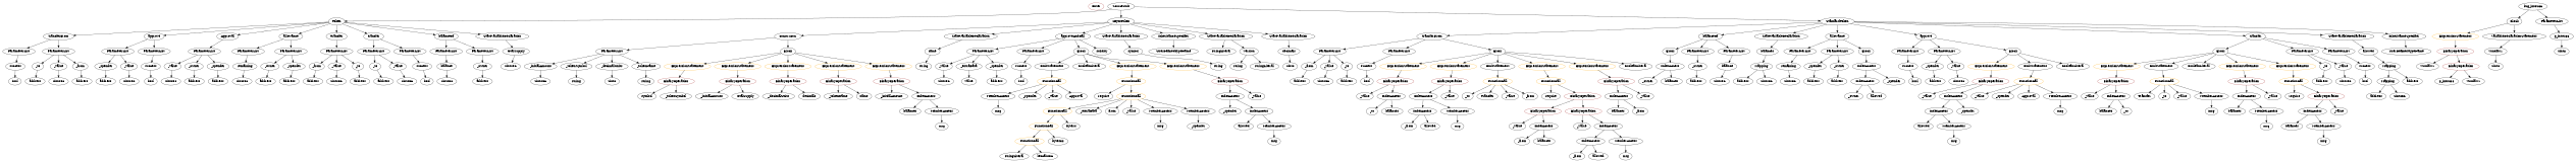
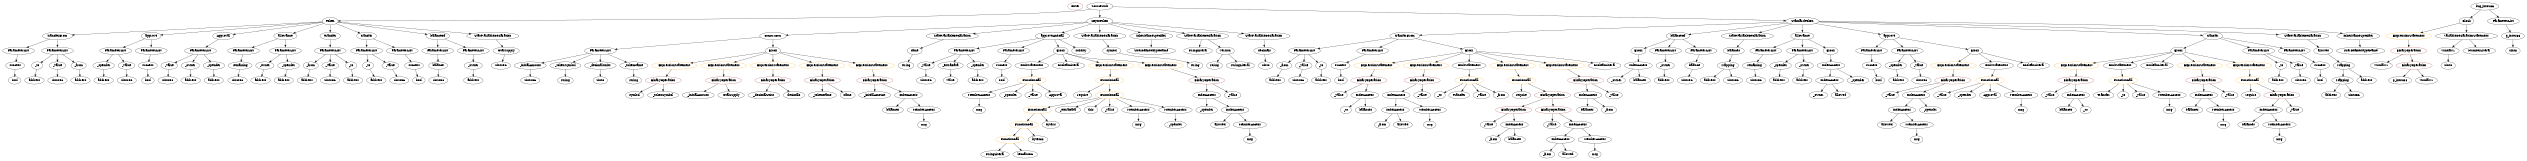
  strict digraph {
    node [color=black]
    Enter [color=brown height=0.5 width=0.83628]
    n2 [height=0.5 label=balances width=1.1828]
    n3 [height=0.5 label=_initialAmount width=1.7927]
    n4 [height=0.5 label=uint256 width=1.0442]
    n5 [height=0.5 label=_from width=0.93331]
    n6 [height=0.5 label=address width=1.0996]
    n7 [color=orange height=0.5 label=ExpressionStatement width=2.458]
    n8 [color=brown height=0.5 label=BinaryOperation width=1.9867]
    n9 [height=0.5 label=_value width=0.96103]
    n10 [height=0.5 label=IndexAccess width=1.6402]
    n11 [height=0.5 label=balances width=1.1828]
    n12 [height=0.5 label=_to width=0.75]
    n13 [height=0.5 label=bool width=0.76697]
    n14 [height=0.5 label=_spender width=1.2521]
    n15 [height=0.5 label=address width=1.0996]
    n16 [height=0.5 label=ParameterList width=1.7095]
    n17 [height=0.5 label=success width=1.1135]
    n18 [height=0.5 label=bool width=0.76697]
    n19 [height=0.5 label=ParameterList width=1.7095]
    n20 [height=0.5 label=_tokenSymbol width=1.8065]
    n21 [height=0.5 label=_decimalUnits width=1.765]
    n22 [height=0.5 label=_tokenName width=1.5986]
    n23 [height=0.5 label=string width=0.864]
    n24 [height=0.5 label=uint8 width=0.7947]
    n25 [height=0.5 label=string width=0.864]
    n26 [height=0.5 label=_value width=0.96103]
    n27 [height=0.5 label=uint256 width=1.0442]
    n28 [height=0.5 label=transferFrom width=1.6402]
    n29 [height=0.5 label=ParameterList width=1.7095]
    n30 [height=0.5 label=ParameterList width=1.7095]
    n31 [height=0.5 label=success width=1.1135]
    n32 [height=0.5 label=_to width=0.75]
    n33 [height=0.5 label=_value width=0.96103]
    n34 [height=0.5 label=_from width=0.93331]
    n35 [height=0.5 label=bool width=0.76697]
    n36 [height=0.5 label=address width=1.0996]
    n37 [height=0.5 label=uint256 width=1.0442]
    n38 [height=0.5 label=address width=1.0996]
    n39 [height=0.5 label=uint8 width=0.7947]
    n40 [height=0.5 label=_value width=0.96103]
    n41 [height=0.5 label=balance width=1.0719]
    n42 [height=0.5 label=uint256 width=1.0442]
    n43 [height=0.5 label=address width=1.0996]
    n44 [height=0.5 label=constructor width=1.4877]
    n45 [height=0.5 label=Block width=0.90558]
    n46 [color=orange height=0.5 label=ExpressionStatement width=2.458]
    n47 [color=orange height=0.5 label=ExpressionStatement width=2.458]
    n48 [color=orange height=0.5 label=ExpressionStatement width=2.458]
    n49 [color=orange height=0.5 label=ExpressionStatement width=2.458]
    n50 [color=orange height=0.5 label=ExpressionStatement width=2.458]
    n51 [color=brown height=0.5 label=BinaryOperation width=1.9867]
    n52 [color=brown height=0.5 label=BinaryOperation width=1.9867]
    n53 [color=brown height=0.5 label=BinaryOperation width=1.9867]
    n54 [color=brown height=0.5 label=BinaryOperation width=1.9867]
    n55 [color=brown height=0.5 label=BinaryOperation width=1.9867]
    n56 [height=0.5 label=balances width=1.1828]
    n57 [height=0.5 label=Mapping width=1.2105]
    n58 [height=0.5 label=uint256 width=1.0442]
    n59 [height=0.5 label=require width=1.0026]
    n60 [height=0.5 label=balance width=1.0719]
    n61 [height=0.5 label=uint256 width=1.0442]
    n62 [height=0.5 label=allowed width=1.0858]
    n63 [height=0.5 label=bool width=0.76697]
    n64 [height=0.5 label=Transfer width=1.1689]
    n65 [color=orange height=0.5 label=FunctionCall width=1.6125]
    n66 [height=0.5 label=stringLiteral width=1.5016]
    n67 [height=0.5 label=keccak256 width=1.3907]
    n68 [height=0.5 label=_value width=0.96103]
    n69 [height=0.5 label=uint256 width=1.0442]
    n70 [height=0.5 label=ParameterList width=1.7095]
    n71 [height=0.5 label=remaining width=1.2798]
    n72 [height=0.5 label=uint256 width=1.0442]
    n73 [height=0.5 label=_from width=0.93331]
    n74 [height=0.5 label=address width=1.0996]
    n75 [height=0.5 label=success width=1.1135]
    n76 [height=0.5 label=bool width=0.76697]
    n77 [height=0.5 label=UserDefinedTypeName width=2.7214]
    n78 [height=0.5 label=EmitStatement width=1.7788]
    n79 [color=orange height=0.5 label=FunctionCall width=1.6125]
    n80 [height=0.5 label=MemberAccess width=1.9174]
    n81 [height=0.5 label=_spender width=1.2521]
    n82 [height=0.5 label=_value width=0.96103]
    n83 [height=0.5 label=Approval width=1.266]
    n84 [height=0.5 label=msg width=0.75]
    n85 [color=orange height=0.5 label=FunctionCall width=1.6125]
    n86 [color=orange height=0.5 label=FunctionCall width=1.6125]
    n87 [height=0.5 label=bytes4 width=0.97489]
    n88 [height=0.5 label=bytes32 width=1.0996]
    n89 [height=0.5 label=approve width=1.1412]
    n90 [height=0.5 label=ParameterList width=1.7095]
    n91 [height=0.5 label=ParameterList width=1.7095]
    n92 [height=0.5 label=_spender width=1.2521]
    n93 [height=0.5 label=_value width=0.96103]
    n94 [height=0.5 label=success width=1.1135]
    n95 [height=0.5 label=address width=1.0996]
    n96 [height=0.5 label=uint256 width=1.0442]
    n97 [height=0.5 label=bool width=0.76697]
    n98 [height=0.5 label=_decimalUnits width=1.765]
    n99 [height=0.5 label=require width=1.0026]
    n100 [height=0.5 label=_owner width=1.0719]
    n101 [height=0.5 label=decimals width=1.1967]
    n102 [height=0.5 label=uint256 width=1.0442]
    n103 [height=0.5 label=_owner width=1.0719]
    n104 [height=0.5 label=_from width=0.93331]
    n105 [height=0.5 label=transferFrom width=1.6402]
    n106 [height=0.5 label=ParameterList width=1.7095]
    n107 [height=0.5 label=ParameterList width=1.7095]
    n108 [height=0.5 label=Block width=0.90558]
    n109 [height=0.5 label=_from width=0.93331]
    n110 [height=0.5 label=_value width=0.96103]
    n111 [height=0.5 label=_to width=0.75]
    n112 [height=0.5 label=success width=1.1135]
    n113 [color=orange height=0.5 label=ExpressionStatement width=2.458]
    n114 [color=orange height=0.5 label=ExpressionStatement width=2.458]
    n115 [height=0.5 label=EmitStatement width=1.7788]
    n116 [color=orange height=0.5 label=ExpressionStatement width=2.458]
    n117 [color=orange height=0.5 label=ExpressionStatement width=2.458]
    n118 [height=0.5 label=BooleanLiteral width=1.7788]
    n119 [height=0.5 label=address width=1.0996]
    n120 [height=0.5 label=address width=1.0996]
    n121 [height=0.5 label=bool width=0.76697]
    n122 [color=brown height=0.5 label=BinaryOperation width=1.9867]
    n123 [color=brown height=0.5 label=BinaryOperation width=1.9867]
    n124 [color=orange height=0.5 label=FunctionCall width=1.6125]
    n125 [color=orange height=0.5 label=FunctionCall width=1.6125]
    n126 [color=brown height=0.5 label=BinaryOperation width=1.9867]
    n127 [color=orange height=0.5 label=FunctionCall width=1.6125]
    n128 [height=0.5 label=require width=1.0026]
    n129 [color=brown height=0.5 label=BinaryOperation width=1.9867]
    n130 [height=0.5 label=IndexAccess width=1.6402]
    n131 [height=0.5 label=_value width=0.96103]
    n132 [height=0.5 label=balances width=1.1828]
    n133 [height=0.5 label=MemberAccess width=1.9174]
    n134 [height=0.5 label=balances width=1.1828]
    n135 [height=0.5 label=p_intou36 width=1.3353]
    n136 [height=0.5 label=uint8 width=0.7947]
    n137 [height=0.5 label=_to width=0.75]
    n138 [height=0.5 label=address width=1.0996]
    n139 [height=0.5 label=msg width=0.75]
    n140 [height=0.5 label=IndexAccess width=1.6402]
    n141 [height=0.5 label=MemberAccess width=1.9174]
    n142 [height=0.5 label=msg width=0.75]
    n143 [height=0.5 label=symbol width=1.0581]
    n144 [height=0.5 label=_tokenSymbol width=1.8065]
    n145 [height=0.5 label=vundflw1 width=1.2521]
    n146 [height=0.5 label=uint8 width=0.7947]
    n147 [height=0.5 label=_to width=0.75]
    n148 [height=0.5 label=ParameterList width=1.7095]
    n149 [height=0.5 label=_spender width=1.2521]
    n150 [height=0.5 label=_owner width=1.0719]
    n151 [height=0.5 label=address width=1.0996]
    n152 [height=0.5 label=address width=1.0996]
    n153 [height=0.5 label=_extraData width=1.4046]
    n154 [height=0.5 label=_owner width=1.0719]
    n155 [height=0.5 label=address width=1.0996]
    n156 [height=0.5 label=allowed width=1.0858]
    n157 [height=0.5 label=IndexAccess width=1.6402]
    n158 [height=0.5 label=IndexAccess width=1.6402]
    n159 [height=0.5 label=_spender width=1.2521]
    n160 [height=0.5 label=address width=1.0996]
    n161 [height=0.5 label=_value width=0.96103]
    n162 [height=0.5 label=IndexAccess width=1.6402]
    n163 [height=0.5 label=_to width=0.75]
    n164 [height=0.5 label=balances width=1.1828]
-   n165 [height=0.5 label=from width=0.75]
+   n165 [height=0.5 label=this width=0.75]
    n166 [height=0.5 label=EmitStatement width=1.7788]
    n167 [color=orange height=0.5 label=FunctionCall width=1.6125]
    n168 [height=0.5 label=_to width=0.75]
    n169 [height=0.5 label=_value width=0.96103]
    n170 [height=0.5 label=MemberAccess width=1.9174]
    n171 [height=0.5 label=msg width=0.75]
    n172 [height=0.5 label=_to width=0.75]
    n173 [height=0.5 label=address width=1.0996]
    n174 [height=0.5 label=string width=0.864]
    n175 [height=0.5 label=msg width=0.75]
    n176 [color=brown height=0.5 label=BinaryOperation width=1.9867]
    n177 [color=brown height=0.5 label=BinaryOperation width=1.9867]
    n178 [color=brown height=0.5 label=BinaryOperation width=1.9867]
    n179 [height=0.5 label=_value width=0.96103]
    n180 [height=0.5 label=IndexAccess width=1.6402]
    n181 [height=0.5 label=_value width=0.96103]
    n182 [height=0.5 label=IndexAccess width=1.6402]
    n183 [height=0.5 label=balances width=1.1828]
    n184 [height=0.5 label=IndexAccess width=1.6402]
    n185 [height=0.5 label=MemberAccess width=1.9174]
    n186 [height=0.5 label=_spender width=1.2521]
    n187 [height=0.5 label=Block width=0.90558]
    n188 [height=0.5 label=IndexAccess width=1.6402]
    n189 [height=0.5 label=ParameterList width=1.7095]
    n190 [height=0.5 label=allowed width=1.0858]
    n191 [height=0.5 label=Mapping width=1.2105]
    n192 [height=0.5 label=_value width=0.96103]
    n193 [height=0.5 label=uint256 width=1.0442]
    n194 [height=0.5 label=msg width=0.75]
    n195 [height=0.5 label=_owner width=1.0719]
    n196 [height=0.5 label=address width=1.0996]
    n197 [height=0.5 label=Mapping width=1.2105]
    n198 [height=0.5 label=uint256 width=1.0442]
    n199 [height=0.5 label=_from width=0.93331]
    n200 [color=orange height=0.5 label=FunctionCall width=1.6125]
    n201 [height=0.5 label=_value width=0.96103]
    n202 [height=0.5 label=MemberAccess width=1.9174]
    n203 [height=0.5 label=MemberAccess width=1.9174]
    n204 [height=0.5 label=_spender width=1.2521]
    n205 [height=0.5 label=_initialAmount width=1.7927]
    n206 [height=0.5 label=totalSupply width=1.4739]
    n207 [height=0.5 label=Token width=0.96103]
    n208 [height=0.5 label=Approval width=1.266]
    n209 [height=0.5 label=allowance width=1.3076]
    n210 [height=0.5 label=Transfer width=1.1689]
    n211 [height=0.5 label=transfer width=1.0719]
    n212 [height=0.5 label=balanceOf width=1.3491]
    n213 [height=0.5 label=StateVariableDeclaration width=2.8184]
    n214 [height=0.5 label=ParameterList width=1.7095]
    n215 [height=0.5 label=ParameterList width=1.7095]
    n216 [height=0.5 label=ParameterList width=1.7095]
    n217 [height=0.5 label=ParameterList width=1.7095]
    n218 [height=0.5 label=ParameterList width=1.7095]
    n219 [height=0.5 label=ParameterList width=1.7095]
    n220 [height=0.5 label=ParameterList width=1.7095]
    n221 [height=0.5 label=totalSupply width=1.4739]
    n222 [height=0.5 label=_spender width=1.2521]
    n223 [height=0.5 label=remaining width=1.2798]
    n224 [height=0.5 label=_spender width=1.2521]
    n225 [height=0.5 label=_to width=0.75]
    n226 [height=0.5 label=_value width=0.96103]
    n227 [height=0.5 label=success width=1.1135]
    n228 [height=0.5 label=_owner width=1.0719]
    n229 [height=0.5 label=uint256 width=1.0442]
    n230 [height=0.5 label=decimals width=1.1967]
    n231 [height=0.5 label=ParameterList width=1.7095]
    n232 [height=0.5 label=_value width=0.96103]
    n233 [height=0.5 label=uint256 width=1.0442]
    n234 [height=0.5 label=address width=1.0996]
    n235 [height=0.5 label=bug_intou36 width=1.5848]
    n236 [height=0.5 label=Block width=0.90558]
    n237 [height=0.5 label=ParameterList width=1.7095]
    n238 [color=orange height=0.5 label=ExpressionStatement width=2.458]
    n239 [height=0.5 label=VariableDeclarationStatement width=3.3174]
    n240 [color=brown height=0.5 label=BinaryOperation width=1.9867]
+   n241 [height=0.5 label=NumberLiteral width=1.765]
    n242 [height=0.5 label=IndexAccess width=1.6402]
    n243 [height=0.5 label=IndexAccess width=1.6402]
    n244 [height=0.5 label=MemberAccess width=1.9174]
    n245 [height=0.5 label=allowed width=1.0858]
    n246 [height=0.5 label=msg width=0.75]
    n247 [height=0.5 label=BooleanLiteral width=1.7788]
    n248 [height=0.5 label=string width=0.864]
    n249 [height=0.5 label=_value width=0.96103]
    n250 [height=0.5 label=ParameterList width=1.7095]
    n251 [height=0.5 label=_owner width=1.0719]
    n252 [height=0.5 label=address width=1.0996]
    n253 [height=0.5 label=Block width=0.90558]
    n254 [color=orange height=0.5 label=ExpressionStatement width=2.458]
    n255 [height=0.5 label=EmitStatement width=1.7788]
    n256 [height=0.5 label=BooleanLiteral width=1.7788]
    n257 [color=brown height=0.5 label=BinaryOperation width=1.9867]
    n258 [color=orange height=0.5 label=FunctionCall width=1.6125]
    n259 [height=0.5 label=_value width=0.96103]
    n260 [height=0.5 label=IndexAccess width=1.6402]
    n261 [height=0.5 label=_spender width=1.2521]
    n262 [height=0.5 label=Approval width=1.266]
    n263 [height=0.5 label=MemberAccess width=1.9174]
    n264 [height=0.5 label=MemberAccess width=1.9174]
    n265 [height=0.5 label=Block width=0.90558]
    n266 [color=orange height=0.5 label=ExpressionStatement width=2.458]
    n267 [color=orange height=0.5 label=ExpressionStatement width=2.458]
    n268 [color=brown height=0.5 label=BinaryOperation width=1.9867]
    n269 [height=0.5 label=IndexAccess width=1.6402]
    n270 [height=0.5 label=_value width=0.96103]
    n271 [height=0.5 label=ParameterList width=1.7095]
    n272 [height=0.5 label=_extraData width=1.4046]
    n273 [height=0.5 label=_spender width=1.2521]
    n274 [height=0.5 label=value width=0.85014]
    n275 [height=0.5 label=address width=1.0996]
    n276 [height=0.5 label=allowed width=1.0858]
    n277 [height=0.5 label=KeymToken width=1.5709]
    n278 [height=0.5 label=StateVariableDeclaration width=2.8184]
    n279 [height=0.5 label=approveAndCall width=1.9867]
    n280 [height=0.5 label=StateVariableDeclaration width=2.8184]
    n281 [height=0.5 label=InheritanceSpecifier width=2.3333]
    n282 [height=0.5 label=StateVariableDeclaration width=2.8184]
    n283 [height=0.5 label=StateVariableDeclaration width=2.8184]
    n284 [height=0.5 label=name width=0.83628]
    n285 [height=0.5 label=ParameterList width=1.7095]
    n286 [height=0.5 label=Block width=0.90558]
    n287 [height=0.5 label=solidity width=1.0442]
    n288 [height=0.5 label=symbol width=1.0581]
    n289 [height=0.5 label=UserDefinedTypeName width=2.7214]
    n290 [height=0.5 label=stringLiteral width=1.5016]
    n291 [height=0.5 label=version width=1.0442]
    n292 [height=0.5 label=BooleanLiteral width=1.7788]
    n293 [color=orange height=0.5 label=ExpressionStatement width=2.458]
    n294 [color=orange height=0.5 label=ExpressionStatement width=2.458]
    n295 [height=0.5 label=string width=0.864]
    n296 [height=0.5 label=stringLiteral width=1.5016]
    n297 [height=0.5 label=p_intou36 width=1.3353]
    n298 [height=0.5 label=Transfer width=1.1689]
    n299 [height=0.5 label=address width=1.0996]
    n300 [height=0.5 label=uint256 width=1.0442]
    n301 [color=orange height=0.5 label=FunctionCall width=1.6125]
    n302 [height=0.5 label=_value width=0.96103]
    n303 [height=0.5 label=_from width=0.93331]
    n304 [height=0.5 label=ParameterList width=1.7095]
    n305 [height=0.5 label=_value width=0.96103]
    n306 [height=0.5 label=uint256 width=1.0442]
    n307 [height=0.5 label=vundflw1 width=1.2521]
    n308 [color=brown height=0.5 label=BinaryOperation width=1.9867]
    n309 [height=0.5 label=vundflw1 width=1.2521]
    n310 [height=0.5 label=address width=1.0996]
    n311 [height=0.5 label=uint256 width=1.0442]
    n312 [height=0.5 label=_tokenName width=1.5986]
    n313 [height=0.5 label=_initialAmount width=1.7927]
    n314 [height=0.5 label=IndexAccess width=1.6402]
    n315 [height=0.5 label=_value width=0.96103]
    n316 [height=0.5 label=balances width=1.1828]
    n317 [height=0.5 label=_from width=0.93331]
    n318 [height=0.5 label=msg width=0.75]
    n319 [color=brown height=0.5 label=BinaryOperation width=1.9867]
    n320 [height=0.5 label=_spender width=1.2521]
    n321 [height=0.5 label=IndexAccess width=1.6402]
    n322 [height=0.5 label=IndexAccess width=1.6402]
    n323 [height=0.5 label=allowed width=1.0858]
    n324 [height=0.5 label=MemberAccess width=1.9174]
    n325 [height=0.5 label=StandardToken width=1.8897]
    n326 [height=0.5 label=balanceOf width=1.3491]
    n327 [height=0.5 label=StateVariableDeclaration width=2.8184]
    n328 [height=0.5 label=allowance width=1.3076]
    n329 [height=0.5 label=approve width=1.1412]
    n330 [height=0.5 label=transfer width=1.0719]
    n331 [height=0.5 label=StateVariableDeclaration width=2.8184]
    n332 [height=0.5 label=InheritanceSpecifier width=2.3333]
    n333 [height=0.5 label=ParameterList width=1.7095]
    n334 [height=0.5 label=balances width=1.1828]
    n335 [height=0.5 label=Block width=0.90558]
    n336 [height=0.5 label=ParameterList width=1.7095]
    n337 [height=0.5 label=success width=1.1135]
    n338 [height=0.5 label=address width=1.0996]
    n339 [height=0.5 label=msg width=0.75]
    n340 [height=0.5 label=name width=0.83628]
    n341 [height=0.5 label=IndexAccess width=1.6402]
    n342 [height=0.5 label=SourceUnit width=1.46]
    n343 [height=0.5 label=msg width=0.75]
    n344 [height=0.5 label=msg width=0.75]
    n345 [height=0.5 label=MemberAccess width=1.9174]
    n346 [height=0.5 label=_value width=0.96103]
    n3 -> n4
    n5 -> n6
    n7 -> n8
    n8 -> n9
    n8 -> n10
    n10 -> n11
    n10 -> n12
    n14 -> n15
    n16 -> n17
    n17 -> n18
    n19 -> n3
    n19 -> n20
    n19 -> n21
    n19 -> n22
    n20 -> n23
    n21 -> n24
    n22 -> n25
    n26 -> n27
    n28 -> n29
    n28 -> n30
    n29 -> n31
    n30 -> n32
    n30 -> n33
    n30 -> n34
    n31 -> n35
    n32 -> n36
    n33 -> n37
    n34 -> n38
    n41 -> n42
    n44 -> n19
    n44 -> n45
    n45 -> n46
    n45 -> n47
    n45 -> n48
    n45 -> n49
    n45 -> n50
    n46 -> n51
    n47 -> n52
    n48 -> n53
    n49 -> n54
    n50 -> n55
    n51 -> n143
    n51 -> n144
    n52 -> n205
    n52 -> n206
    n53 -> n98
    n53 -> n230
    n54 -> n312
    n54 -> n340
    n55 -> n313
    n55 -> n341
    n57 -> n43
    n57 -> n58
    n60 -> n61
    n65 -> n66
    n65 -> n67
    n68 -> n69
    n70 -> n71
    n71 -> n72
    n75 -> n76
    n78 -> n79
    n79 -> n80
    n79 -> n81
    n79 -> n82
    n79 -> n83
    n80 -> n84
    n85 -> n86
    n85 -> n87
    n86 -> n65
    n86 -> n88
    n89 -> n90
    n89 -> n91
    n90 -> n92
    n90 -> n93
    n91 -> n94
    n92 -> n95
    n93 -> n96
    n94 -> n97
    n101 -> n39
    n105 -> n106
    n105 -> n107
    n105 -> n108
    n106 -> n109
    n106 -> n110
    n106 -> n111
    n107 -> n112
    n108 -> n113
    n108 -> n114
    n108 -> n115
    n108 -> n116
    n108 -> n117
    n108 -> n118
    n109 -> n119
    n110 -> n102
    n111 -> n120
    n112 -> n121
    n113 -> n122
    n114 -> n123
    n115 -> n124
    n116 -> n125
    n117 -> n126
    n122 -> n161
    n122 -> n162
    n123 -> n242
    n123 -> n249
    n124 -> n147
    n124 -> n298
    n124 -> n302
    n124 -> n303
    n125 -> n99
    n125 -> n176
    n126 -> n314
    n126 -> n315
    n127 -> n128
    n127 -> n129
    n129 -> n130
    n129 -> n131
    n130 -> n132
    n130 -> n133
    n133 -> n343
    n135 -> n136
    n137 -> n138
    n140 -> n62
    n140 -> n141
    n141 -> n142
    n145 -> n146
    n148 -> n149
    n148 -> n150
    n149 -> n151
    n150 -> n152
    n154 -> n155
    n157 -> n158
    n157 -> n159
    n158 -> n100
    n158 -> n156
    n162 -> n163
    n162 -> n164
    n166 -> n167
    n167 -> n64
    n167 -> n168
    n167 -> n169
    n167 -> n170
    n170 -> n171
    n172 -> n173
    n176 -> n177
    n176 -> n178
    n177 -> n179
    n177 -> n180
    n178 -> n181
    n178 -> n182
    n180 -> n104
    n180 -> n183
    n182 -> n184
    n182 -> n185
    n184 -> n73
    n184 -> n276
    n185 -> n339
    n187 -> n188
    n188 -> n103
    n188 -> n134
    n189 -> n41
    n190 -> n191
    n191 -> n57
    n191 -> n160
    n192 -> n193
    n195 -> n196
    n197 -> n74
    n197 -> n198
    n200 -> n85
    n200 -> n153
    n200 -> n165
    n200 -> n201
    n200 -> n202
    n200 -> n203
    n202 -> n139
    n203 -> n204
    n207 -> n28
    n207 -> n89
    n207 -> n208
    n207 -> n209
    n207 -> n210
    n207 -> n211
    n207 -> n212
    n207 -> n213
    n208 -> n214
    n209 -> n215
    n209 -> n216
    n210 -> n217
    n211 -> n218
    n211 -> n219
    n212 -> n189
    n212 -> n220
    n213 -> n221
    n214 -> n68
    n214 -> n195
    n214 -> n222
    n215 -> n223
    n216 -> n154
    n216 -> n224
    n217 -> n5
    n217 -> n26
    n217 -> n172
    n218 -> n225
    n218 -> n226
    n219 -> n227
    n220 -> n228
    n221 -> n229
    n222 -> n234
    n223 -> n311
    n224 -> n338
    n225 -> n299
    n226 -> n300
    n227 -> n13
    n228 -> n310
    n231 -> n14
    n231 -> n232
    n232 -> n233
    n235 -> n236
    n235 -> n237
    n236 -> n238
    n236 -> n239
    n237 -> n135
    n238 -> n240
    n239 -> n145
+   n239 -> n241
    n240 -> n307
    n240 -> n308
    n242 -> n243
    n242 -> n244
    n243 -> n199
    n243 -> n245
    n244 -> n246
    n250 -> n251
    n251 -> n252
    n253 -> n254
    n253 -> n255
    n253 -> n256
    n254 -> n257
    n255 -> n258
    n257 -> n259
    n257 -> n260
    n258 -> n40
    n258 -> n261
    n258 -> n262
    n258 -> n263
    n260 -> n140
    n260 -> n320
    n263 -> n344
    n264 -> n194
    n265 -> n7
    n265 -> n166
    n265 -> n247
    n265 -> n266
    n265 -> n267
    n266 -> n268
    n267 -> n127
    n268 -> n269
    n268 -> n270
    n269 -> n56
    n269 -> n264
    n271 -> n192
    n271 -> n272
    n271 -> n273
    n272 -> n274
    n273 -> n275
    n277 -> n44
    n277 -> n278
    n277 -> n279
    n277 -> n280
    n277 -> n281
    n277 -> n282
    n277 -> n283
    n278 -> n284
    n279 -> n271
    n279 -> n285
    n279 -> n286
    n279 -> n287
    n280 -> n288
    n281 -> n289
    n282 -> n290
    n282 -> n291
    n283 -> n101
    n284 -> n174
    n285 -> n75
    n286 -> n78
    n286 -> n292
    n286 -> n293
    n286 -> n294
    n288 -> n295
    n291 -> n248
    n291 -> n296
    n293 -> n301
    n294 -> n319
    n301 -> n59
    n301 -> n200
    n304 -> n137
    n304 -> n305
    n305 -> n306
    n308 -> n297
    n308 -> n309
    n314 -> n316
    n314 -> n317
    n319 -> n321
    n319 -> n346
    n321 -> n186
    n321 -> n322
    n322 -> n323
    n322 -> n324
    n324 -> n175
    n325 -> n105
    n325 -> n326
    n325 -> n327
    n325 -> n328
    n325 -> n329
    n325 -> n330
    n325 -> n331
    n325 -> n332
    n326 -> n187
    n326 -> n250
    n326 -> n333
    n327 -> n334
    n328 -> n70
    n328 -> n148
    n328 -> n335
    n329 -> n16
    n329 -> n231
    n329 -> n253
    n330 -> n265
    n330 -> n304
    n330 -> n336
    n331 -> n190
    n332 -> n77
    n333 -> n60
    n334 -> n197
    n335 -> n157
    n336 -> n337
    n337 -> n63
    n341 -> n2
    n341 -> n345
    n342 -> n207
    n342 -> n277
    n342 -> n325
    n345 -> n318
  }
